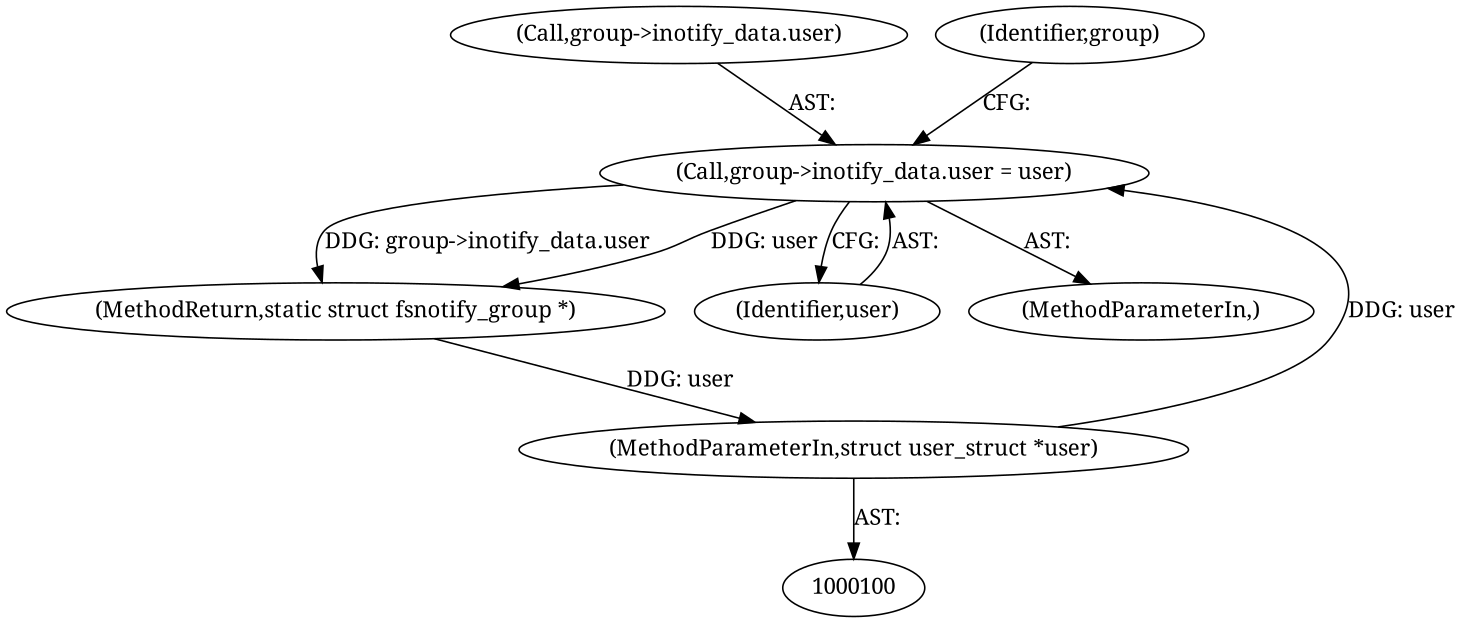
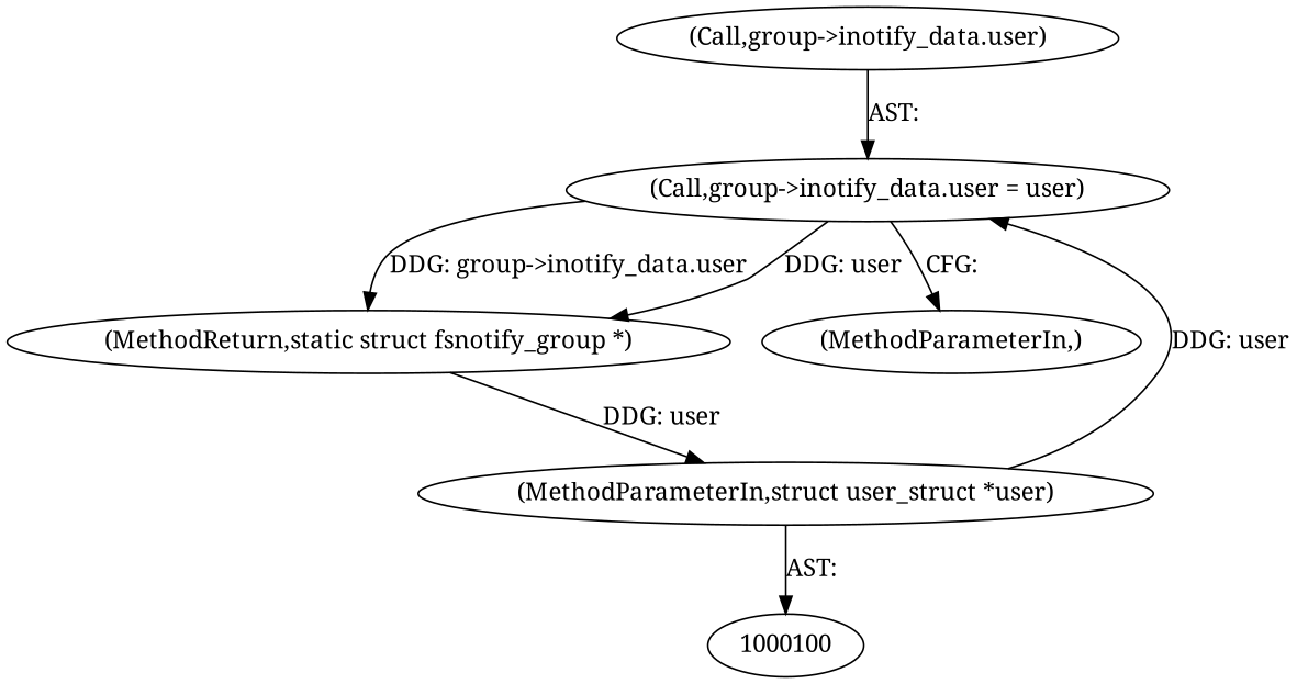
  digraph {
    fontname="Noto Serif"
    node [fontname="Noto Serif"]
    edge [fontname="Noto Serif"]
    n1 [label="(Call,group->inotify_data.user = user)"]
    n2 [label="(MethodReturn,static struct fsnotify_group *)"]
-   n3 [label="(Identifier,user)"]
    n4 [label="(MethodParameterIn,)"]
    n5 [label="(MethodParameterIn,struct user_struct *user)"]
    1000100
    n7 [label="(Call,group->inotify_data.user)"]
-   n8 [label="(Identifier,group)"]
    n1 -> n2 [label="DDG: group->inotify_data.user"]
    n1 -> n2 [label="DDG: user"]
-   n1 -> n3 [label="CFG: "]
-   n1 -> n4 [label="AST: "]
+   n1 -> n4 [label="CFG: "]
    n2 -> n5 [label="DDG: user"]
-   n3 -> n1 [label="AST: "]
    n5 -> n1 [label="DDG: user"]
    n5 -> 1000100 [label="AST: "]
    n7 -> n1 [label="AST: "]
-   n8 -> n1 [label="CFG: "]
  }
